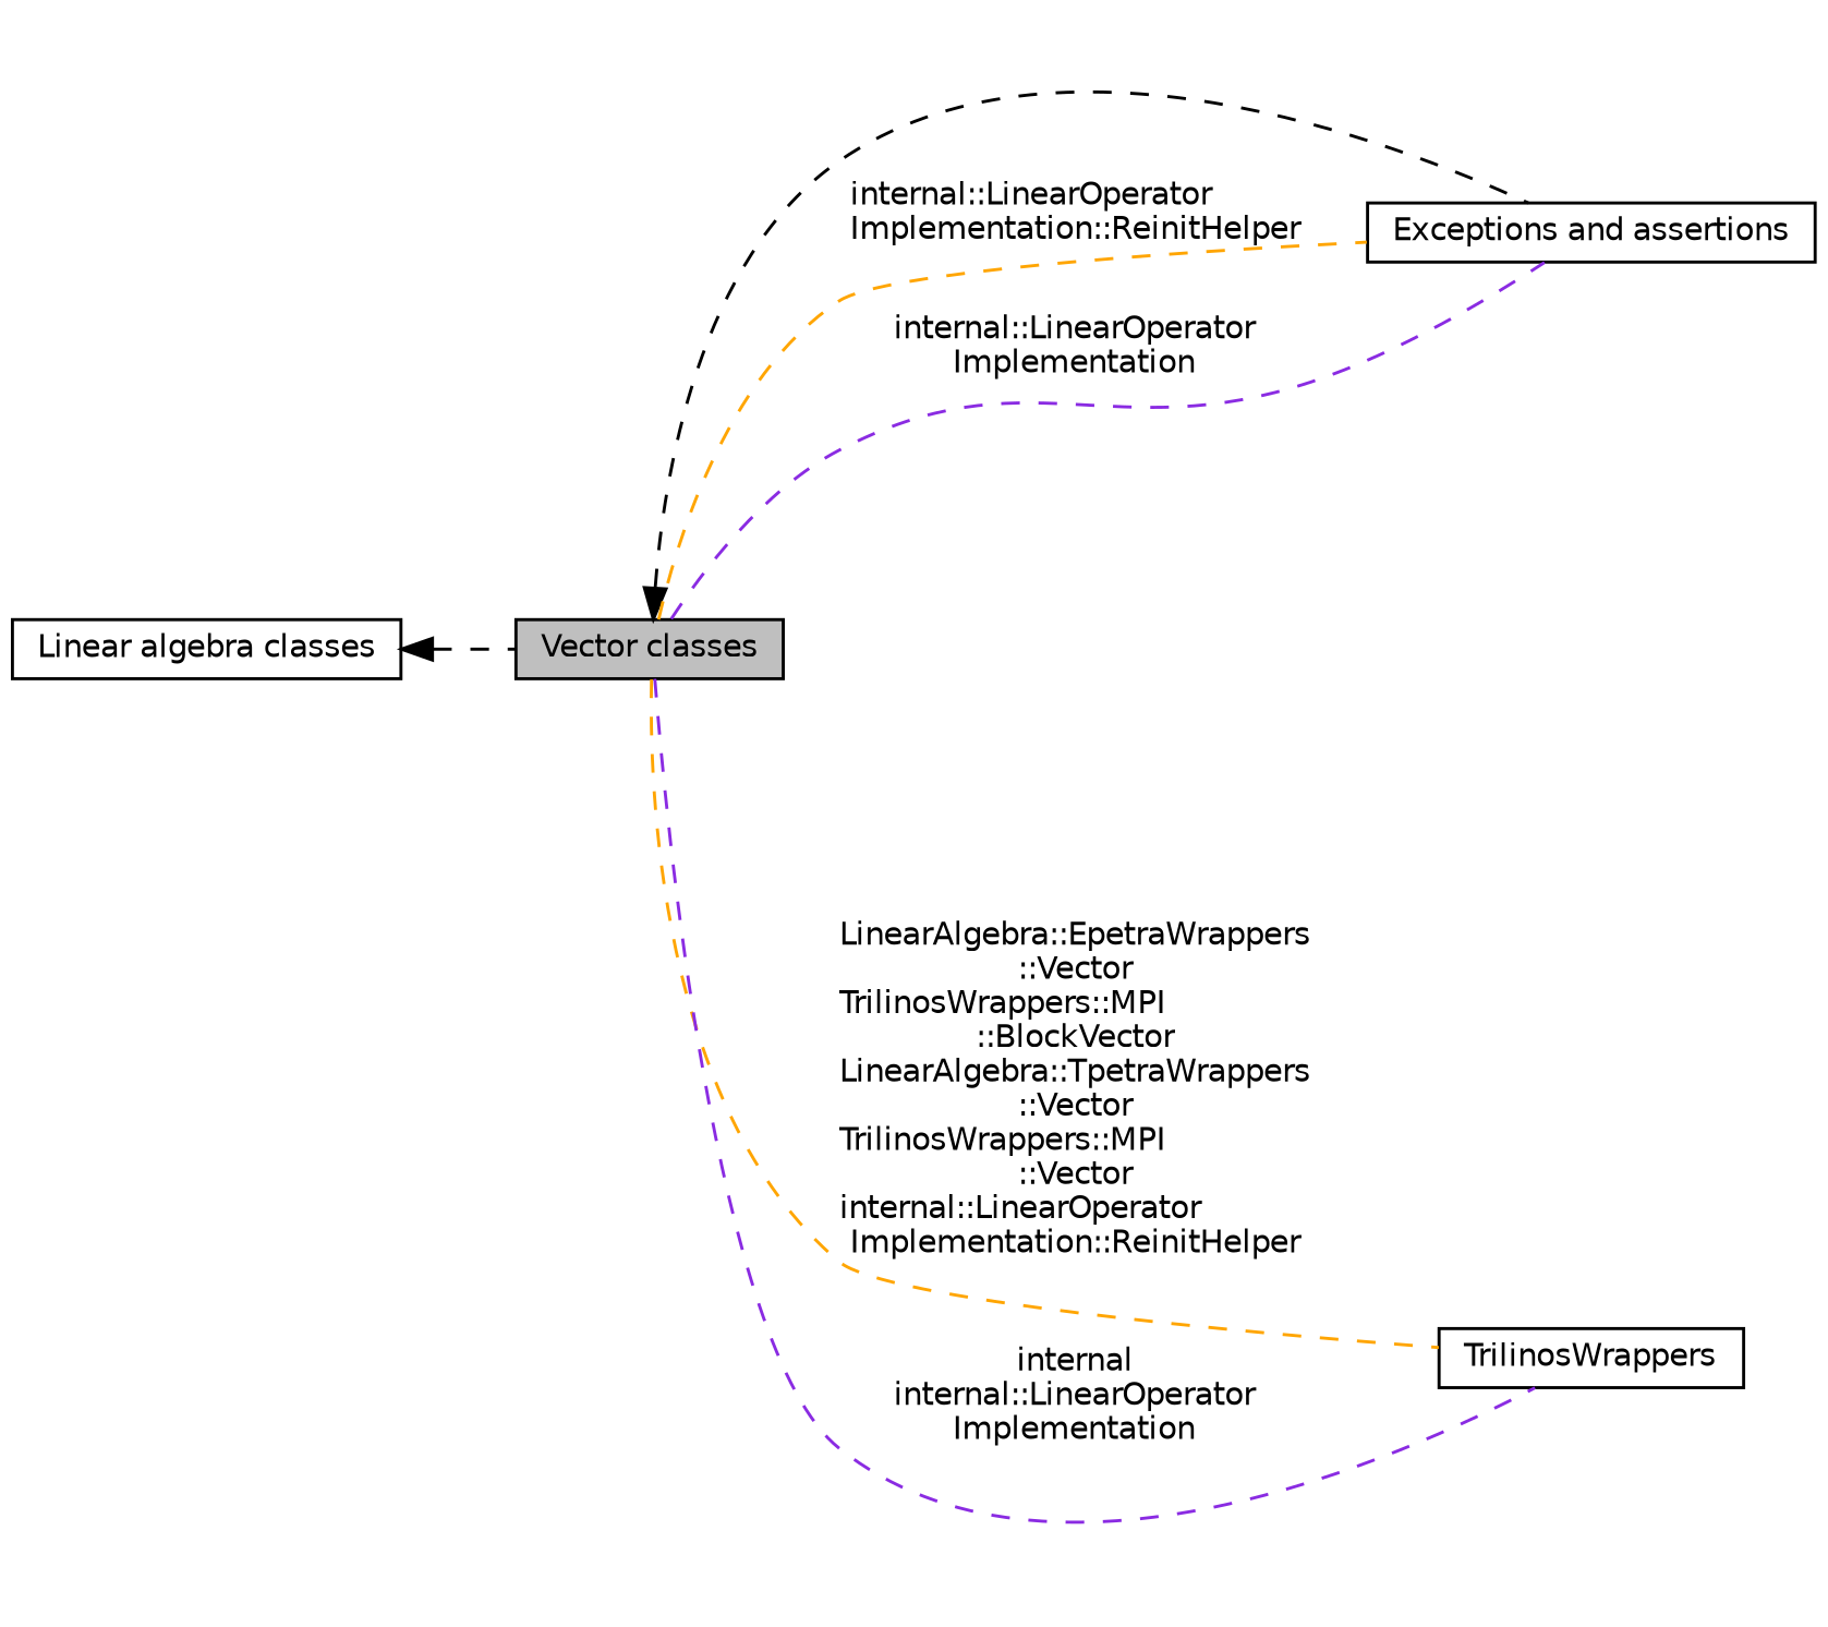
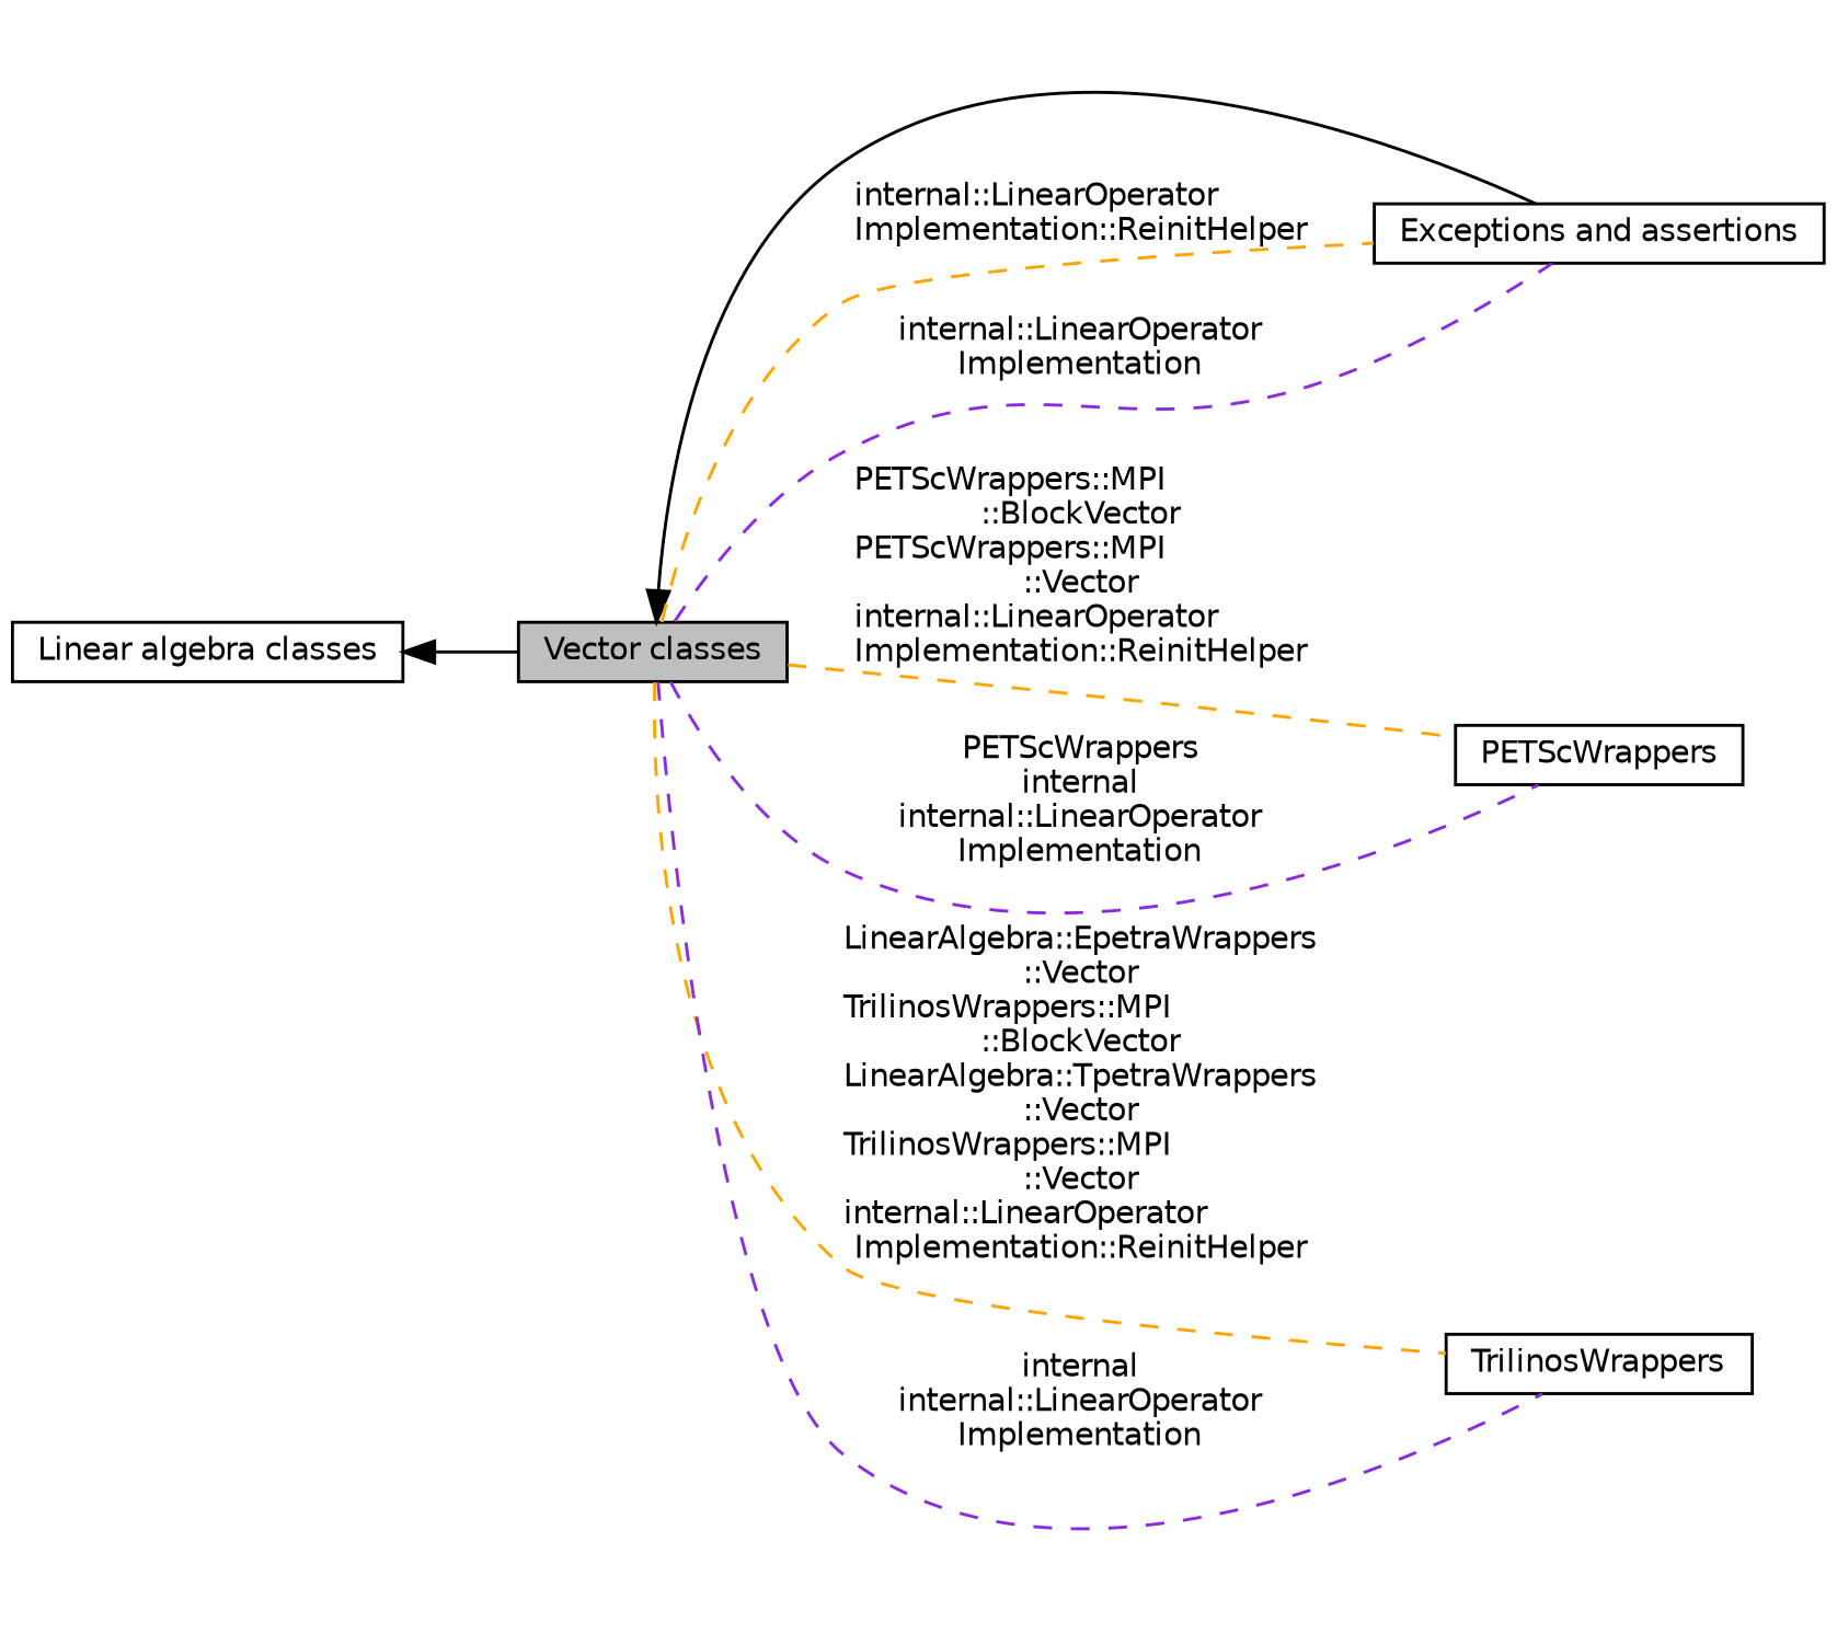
  digraph {
    rankdir=LR
    node [color=black fillcolor=white fontname=Helvetica fontsize=10 shape=box style=filled]
    edge [dir=none fontname=Helvetica fontsize=10 labelfontname=Helvetica labelfontsize=10 shape=plaintext style=dashed color=orange]
    n1 [fillcolor=grey75 fontcolor=black height=0.2 label="Vector classes" width=0.4]
    n2 [height=0.2 label="Exceptions and assertions" width=0.4]
+   n3 [height=0.2 label=PETScWrappers width=0.4]
    n4 [height=0.2 label=TrilinosWrappers width=0.4]
    n5 [height=0.2 label="Linear algebra classes" width=0.4]
-   n1 -> n2 [dir=back color=""]
+   n1 -> n2 [dir=back style=solid color=""]
    n1 -> n2 [label="internal::LinearOperator\lImplementation::ReinitHelper"]
    n1 -> n2 [color=blueviolet label="internal::LinearOperator\lImplementation"]
+   n1 -> n3 [label="PETScWrappers::MPI\l::BlockVector\nPETScWrappers::MPI\l::Vector\ninternal::LinearOperator\lImplementation::ReinitHelper"]
+   n1 -> n3 [color=blueviolet label="PETScWrappers\ninternal\ninternal::LinearOperator\lImplementation"]
    n1 -> n4 [label="LinearAlgebra::EpetraWrappers\l::Vector\nTrilinosWrappers::MPI\l::BlockVector\nLinearAlgebra::TpetraWrappers\l::Vector\nTrilinosWrappers::MPI\l::Vector\ninternal::LinearOperator\lImplementation::ReinitHelper"]
    n1 -> n4 [color=blueviolet label="internal\ninternal::LinearOperator\lImplementation"]
-   n5 -> n1 [dir=back color=""]
+   n5 -> n1 [dir=back style=solid color=""]
  }
